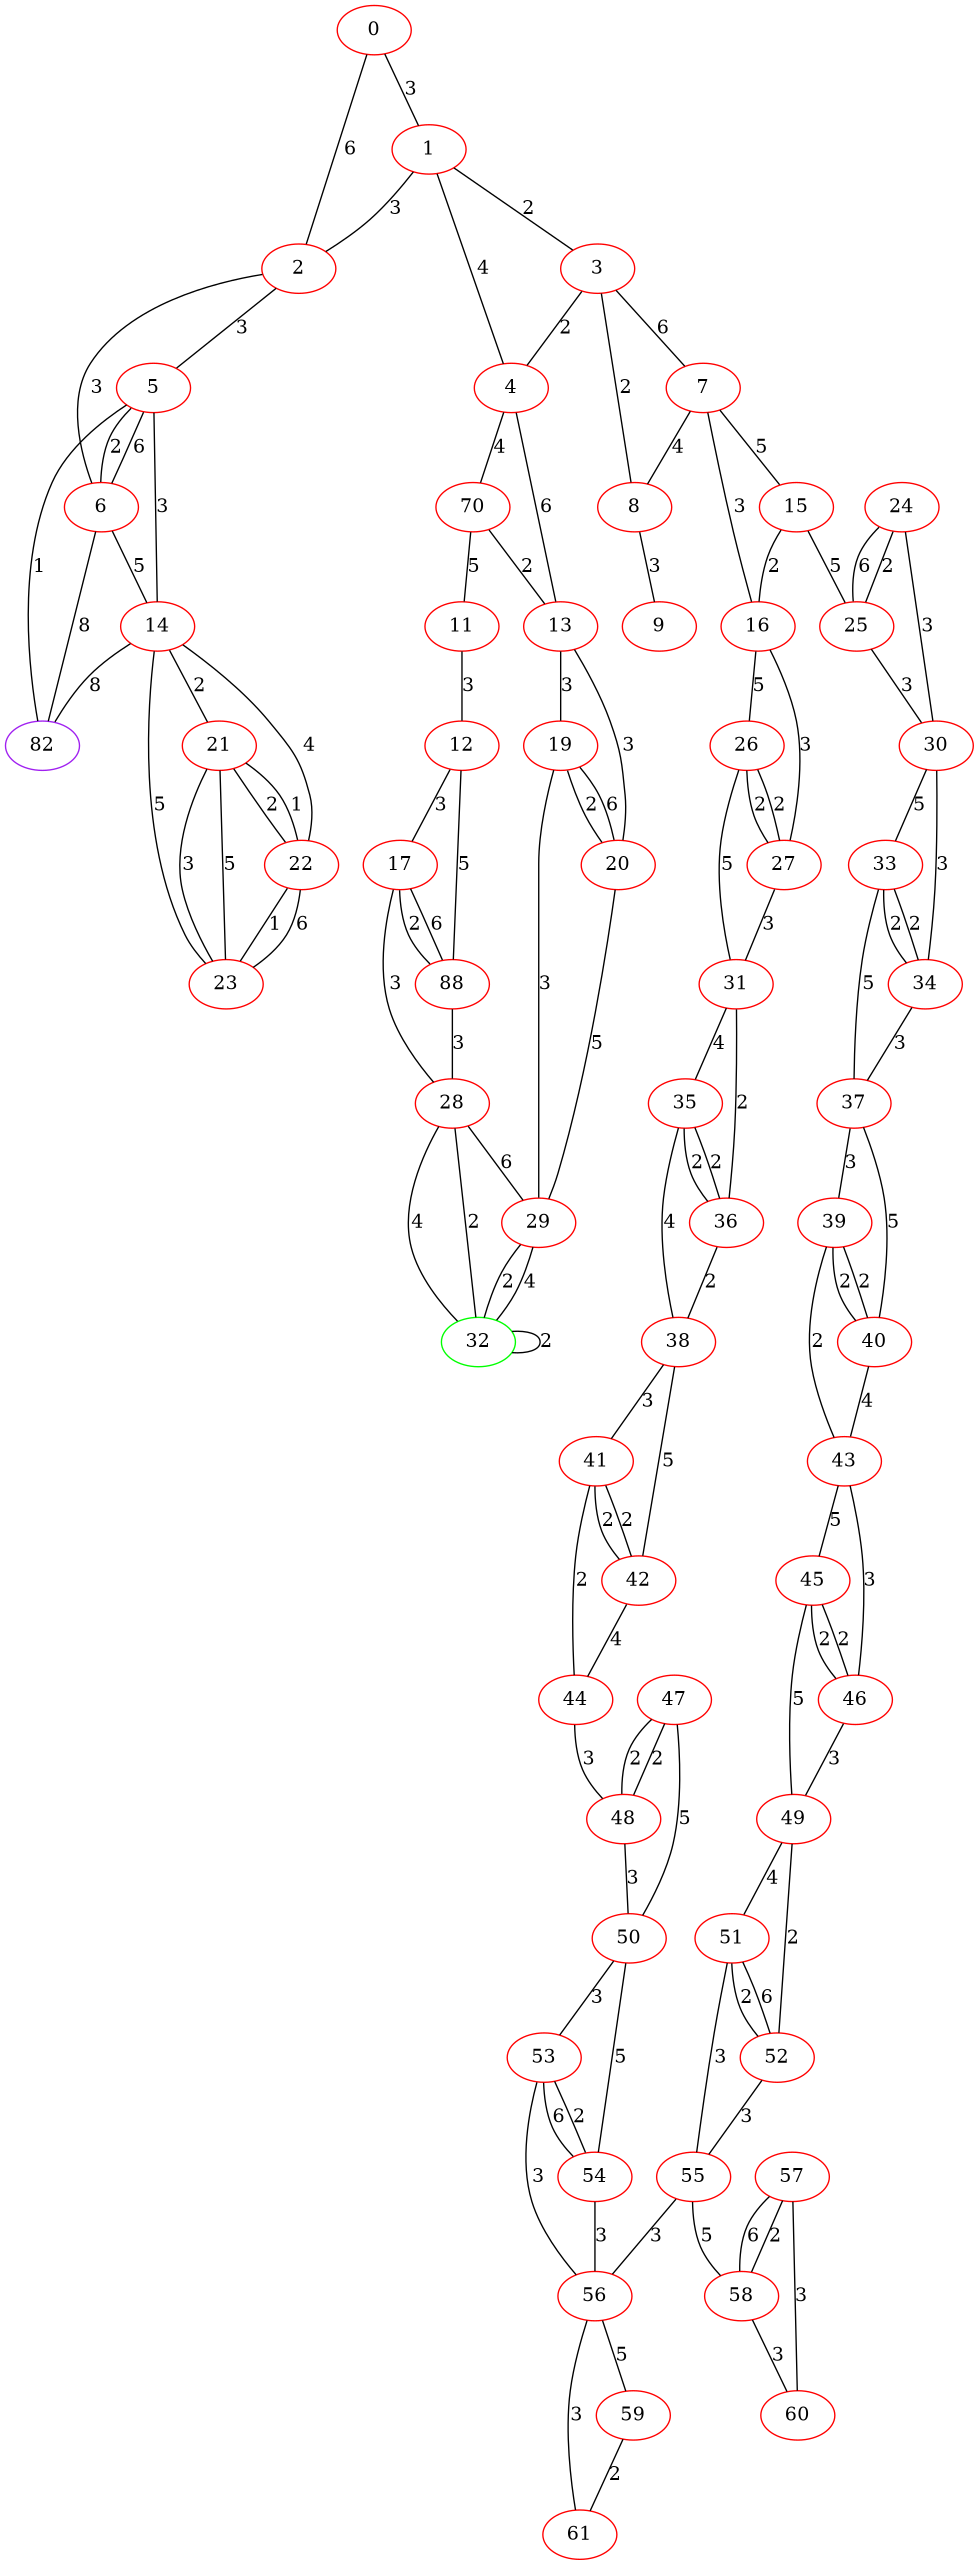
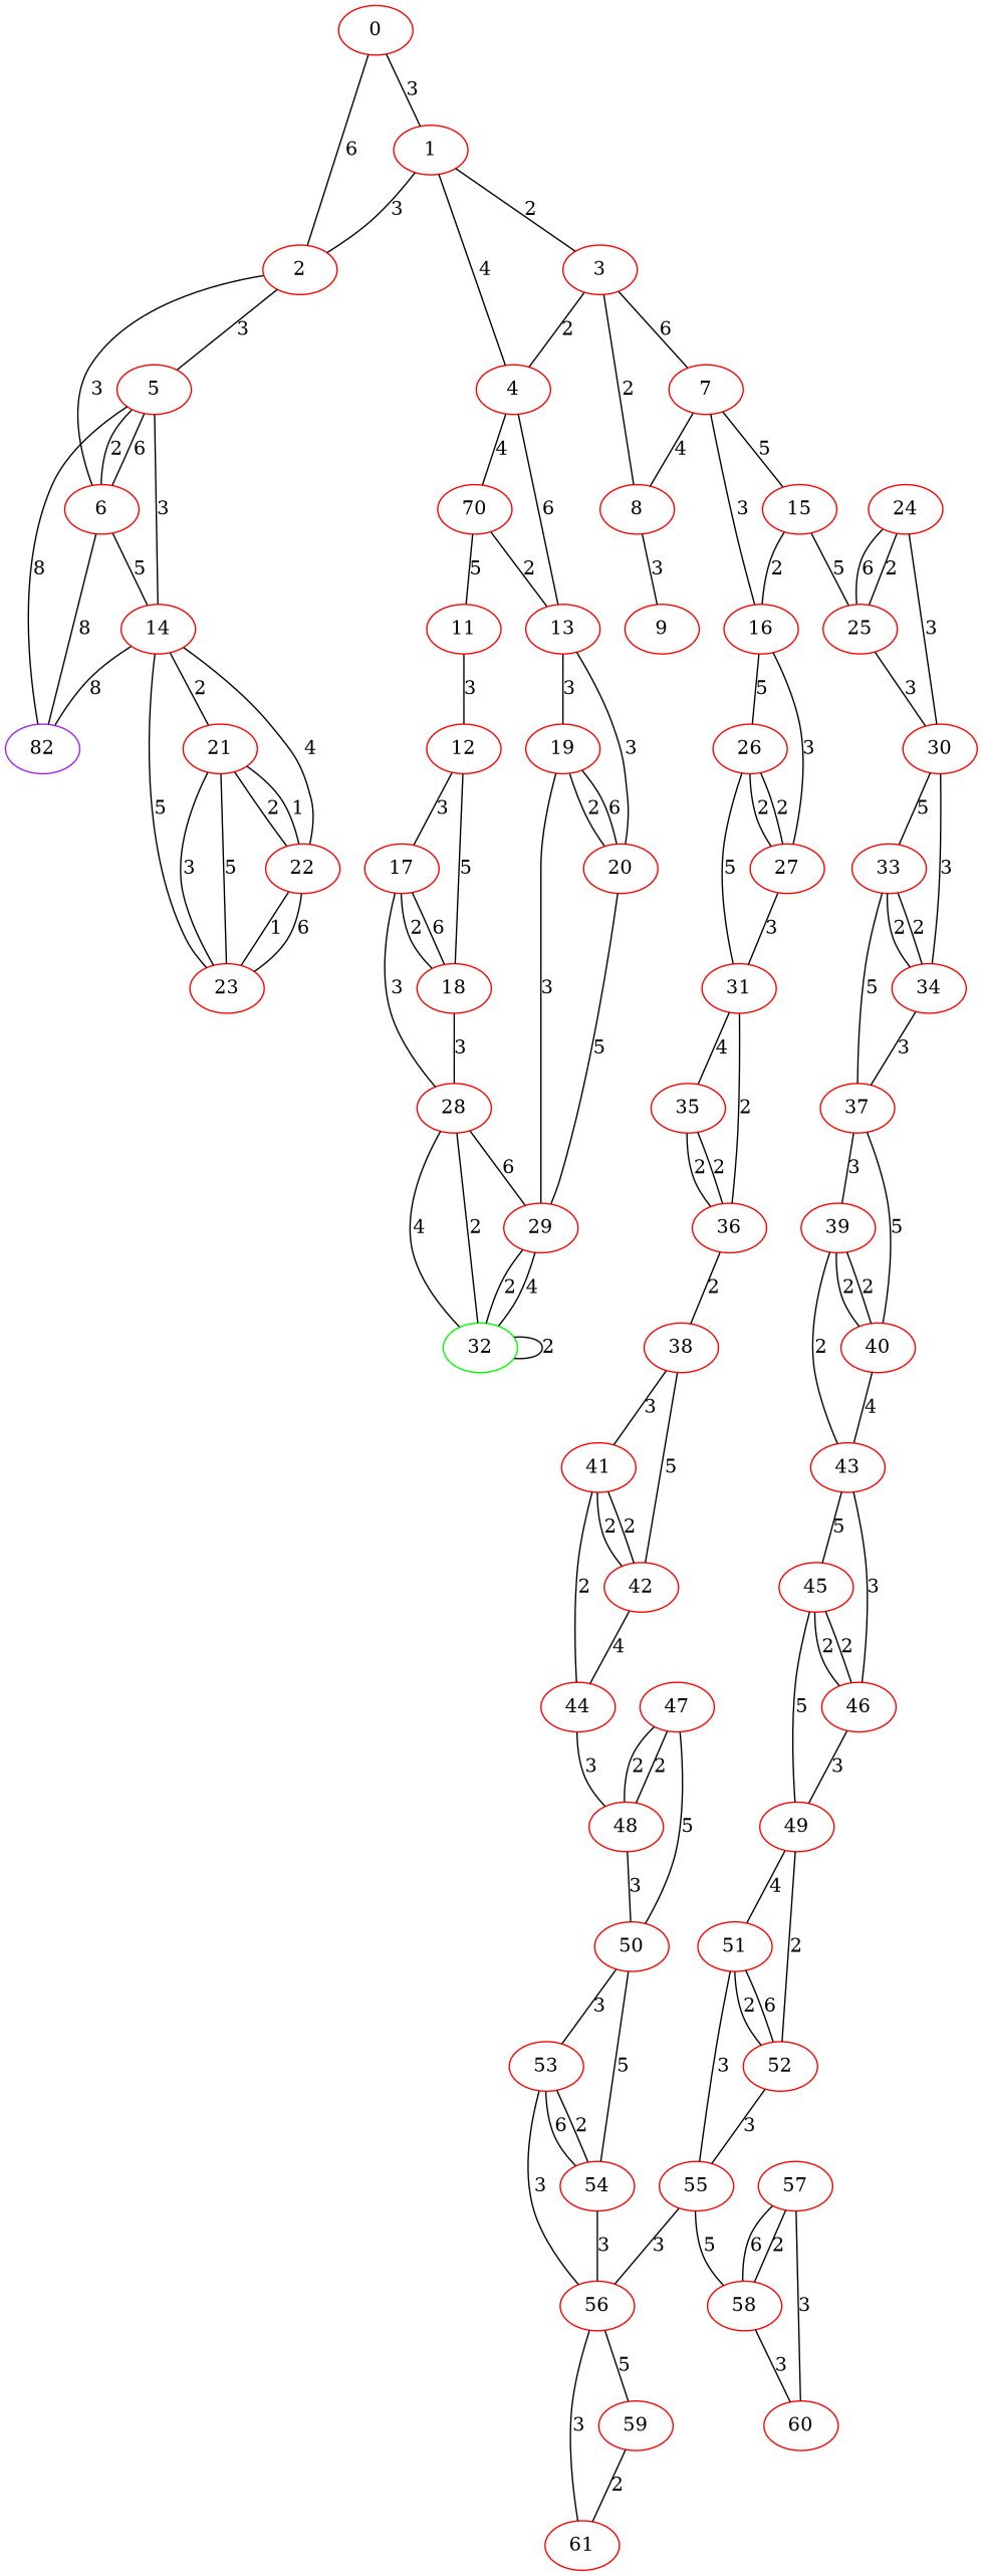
  graph {
    node [color=red weight=1]
    0
    1
    2
    3
    4
    5
    6
    7
    8
    n10 [label=70]
    13
    14
    n13 [color=purple label=82 weight=4]
    15
    16
    9
    11
    19
    20
    21
    22
    23
    25
    26
    27
    12
    17
-   18 [label=88]
+   18
    28
    29
    24
    30
    31
    32 [color=green weight=2]
    33
    34
    35
    36
    37
    38
    39
    40
    41
    42
    43
    44
    45
    46
    48
    49
    47
    50
    51
    52
    53
    54
    55
    56
    58
    59
    61
    57
    60
    0 -- 1 [label=3]
    0 -- 2 [label=6]
    1 -- 2 [label=3]
    1 -- 3 [label=2]
    1 -- 4 [label=4]
    2 -- 5 [label=3]
    2 -- 6 [label=3]
    3 -- 4 [label=2]
    3 -- 7 [label=6]
    3 -- 8 [label=2]
    4 -- n10 [label=4]
    4 -- 13 [label=6]
    5 -- 6 [label=2]
    5 -- 6 [label=6]
    5 -- 14 [label=3]
-   5 -- n13 [label=1]
+   5 -- n13 [label=8]
    6 -- 14 [label=5]
    6 -- n13 [label=8]
    7 -- 8 [label=4]
    7 -- 15 [label=5]
    7 -- 16 [label=3]
    8 -- 9 [label=3]
    n10 -- 13 [label=2]
    n10 -- 11 [label=5]
    13 -- 19 [label=3]
    13 -- 20 [label=3]
    14 -- n13 [label=8]
    14 -- 21 [label=2]
    14 -- 22 [label=4]
    14 -- 23 [label=5]
    15 -- 16 [label=2]
    15 -- 25 [label=5]
    16 -- 26 [label=5]
    16 -- 27 [label=3]
    11 -- 12 [label=3]
    19 -- 20 [label=2]
    19 -- 20 [label=6]
    19 -- 29 [label=3]
    20 -- 29 [label=5]
    21 -- 22 [label=2]
    21 -- 22 [label=1]
    21 -- 23 [label=3]
    21 -- 23 [label=5]
    22 -- 23 [label=1]
    22 -- 23 [label=6]
    25 -- 30 [label=3]
    26 -- 27 [label=2]
    26 -- 27 [label=2]
    26 -- 31 [label=5]
    27 -- 31 [label=3]
    12 -- 17 [label=3]
    12 -- 18 [label=5]
    17 -- 18 [label=2]
    17 -- 18 [label=6]
    17 -- 28 [label=3]
    18 -- 28 [label=3]
    28 -- 29 [label=6]
    28 -- 32 [label=4]
    28 -- 32 [label=2]
    29 -- 32 [label=2]
    29 -- 32 [label=4]
    24 -- 25 [label=6]
    24 -- 25 [label=2]
    24 -- 30 [label=3]
    30 -- 33 [label=5]
    30 -- 34 [label=3]
    31 -- 35 [label=4]
    31 -- 36 [label=2]
    32 -- 32 [label=2]
    33 -- 34 [label=2]
    33 -- 34 [label=2]
    33 -- 37 [label=5]
    34 -- 37 [label=3]
    35 -- 36 [label=2]
    35 -- 36 [label=2]
-   35 -- 38 [label=4]
    36 -- 38 [label=2]
    37 -- 39 [label=3]
    37 -- 40 [label=5]
    38 -- 41 [label=3]
    38 -- 42 [label=5]
    39 -- 40 [label=2]
    39 -- 40 [label=2]
    39 -- 43 [label=2]
    40 -- 43 [label=4]
    41 -- 42 [label=2]
    41 -- 42 [label=2]
    41 -- 44 [label=2]
    42 -- 44 [label=4]
    43 -- 45 [label=5]
    43 -- 46 [label=3]
    44 -- 48 [label=3]
    45 -- 46 [label=2]
    45 -- 46 [label=2]
    45 -- 49 [label=5]
    46 -- 49 [label=3]
    48 -- 50 [label=3]
    49 -- 51 [label=4]
    49 -- 52 [label=2]
    47 -- 48 [label=2]
    47 -- 48 [label=2]
    47 -- 50 [label=5]
    50 -- 53 [label=3]
    50 -- 54 [label=5]
    51 -- 52 [label=2]
    51 -- 52 [label=6]
    51 -- 55 [label=3]
    52 -- 55 [label=3]
    53 -- 54 [label=6]
    53 -- 54 [label=2]
    53 -- 56 [label=3]
    54 -- 56 [label=3]
    55 -- 56 [label=3]
    55 -- 58 [label=5]
    56 -- 59 [label=5]
    56 -- 61 [label=3]
    58 -- 60 [label=3]
    59 -- 61 [label=2]
    57 -- 58 [label=6]
    57 -- 58 [label=2]
    57 -- 60 [label=3]
  }
